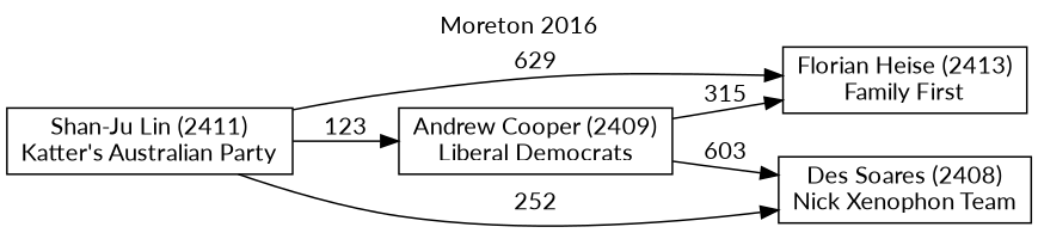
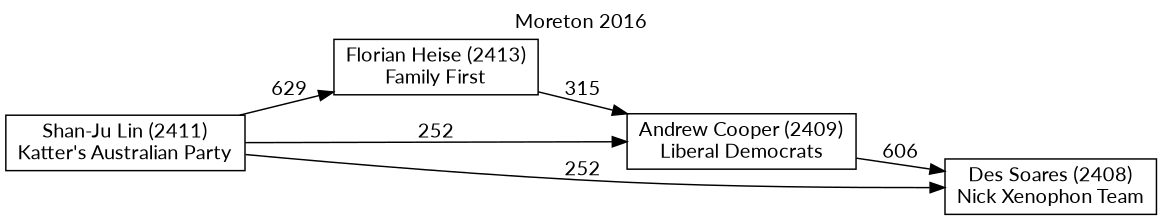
  digraph {
    fontname=Lato
    label="Moreton 2016"
    labelloc=t
    mclimit=10
    rankdir=LR
    node [fontname=Lato shape=box]
    edge [fontname=Lato]
    n1 [label="Florian Heise (2413)\nFamily First"]
    n2 [label="Andrew Cooper (2409)\nLiberal Democrats"]
    n3 [label="Des Soares (2408)\nNick Xenophon Team"]
    n4 [label="Shan-Ju Lin (2411)\nKatter's Australian Party"]
-   n2 -> n1 [label=315]
-   n2 -> n3 [label=603]
+   n1 -> n2 [label=315]
+   n2 -> n3 [label=606]
    n4 -> n1 [label=629]
-   n4 -> n2 [label=123]
+   n4 -> n2 [label=252]
    n4 -> n3 [label=252]
  }
